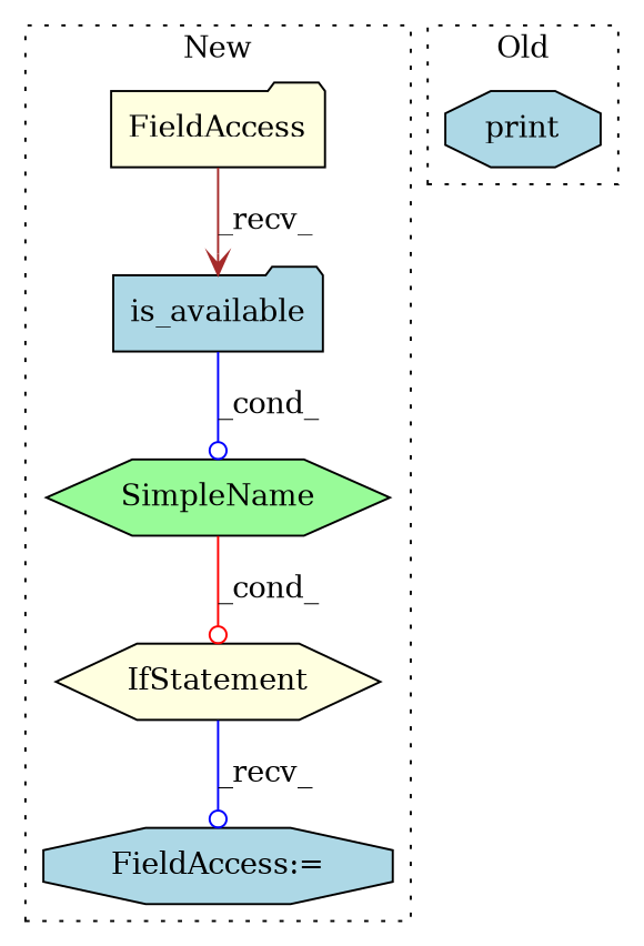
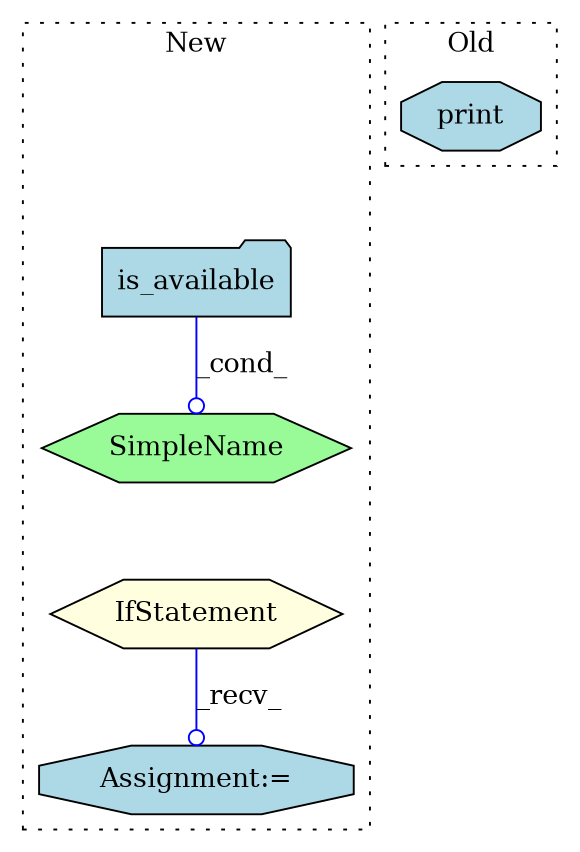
  digraph {
    node [a=32 fillcolor=lightblue shape=folder style=filled]
    edge [arrowhead=odot color=blue]
    n1 [l=14 label=is_available s=1317]
-   n2 [a=22 fillcolor=lightyellow l=10 label=FieldAccess s=1306]
    n3 [a=25 fillcolor=lightyellow l="4,2" label=IfStatement s="1302,1331" shape=hexagon]
    n4 [a=42 fillcolor=palegreen label=SimpleName shape=hexagon]
-   n5 [a=7 l=9 label="FieldAccess:=" s=1379 shape=octagon]
+   n5 [a=7 l=9 label="Assignment:=" s=1379 shape=octagon]
    n6 [l="6,1" label=print s="2431,2472" shape=octagon]
    subgraph cluster_1 {
      label=New
      style=dotted
      n1
-     n2
      n3
      n4
      n5
    }
    subgraph cluster_2 {
      label=Old
      style=dotted
      n6
    }
    n1 -> n4 [label=_cond_]
-   n2 -> n1 [arrowhead=vee color=brown label=_recv_]
    n3 -> n5 [label=_recv_]
-   n4 -> n3 [color=red label=_cond_]
  }
